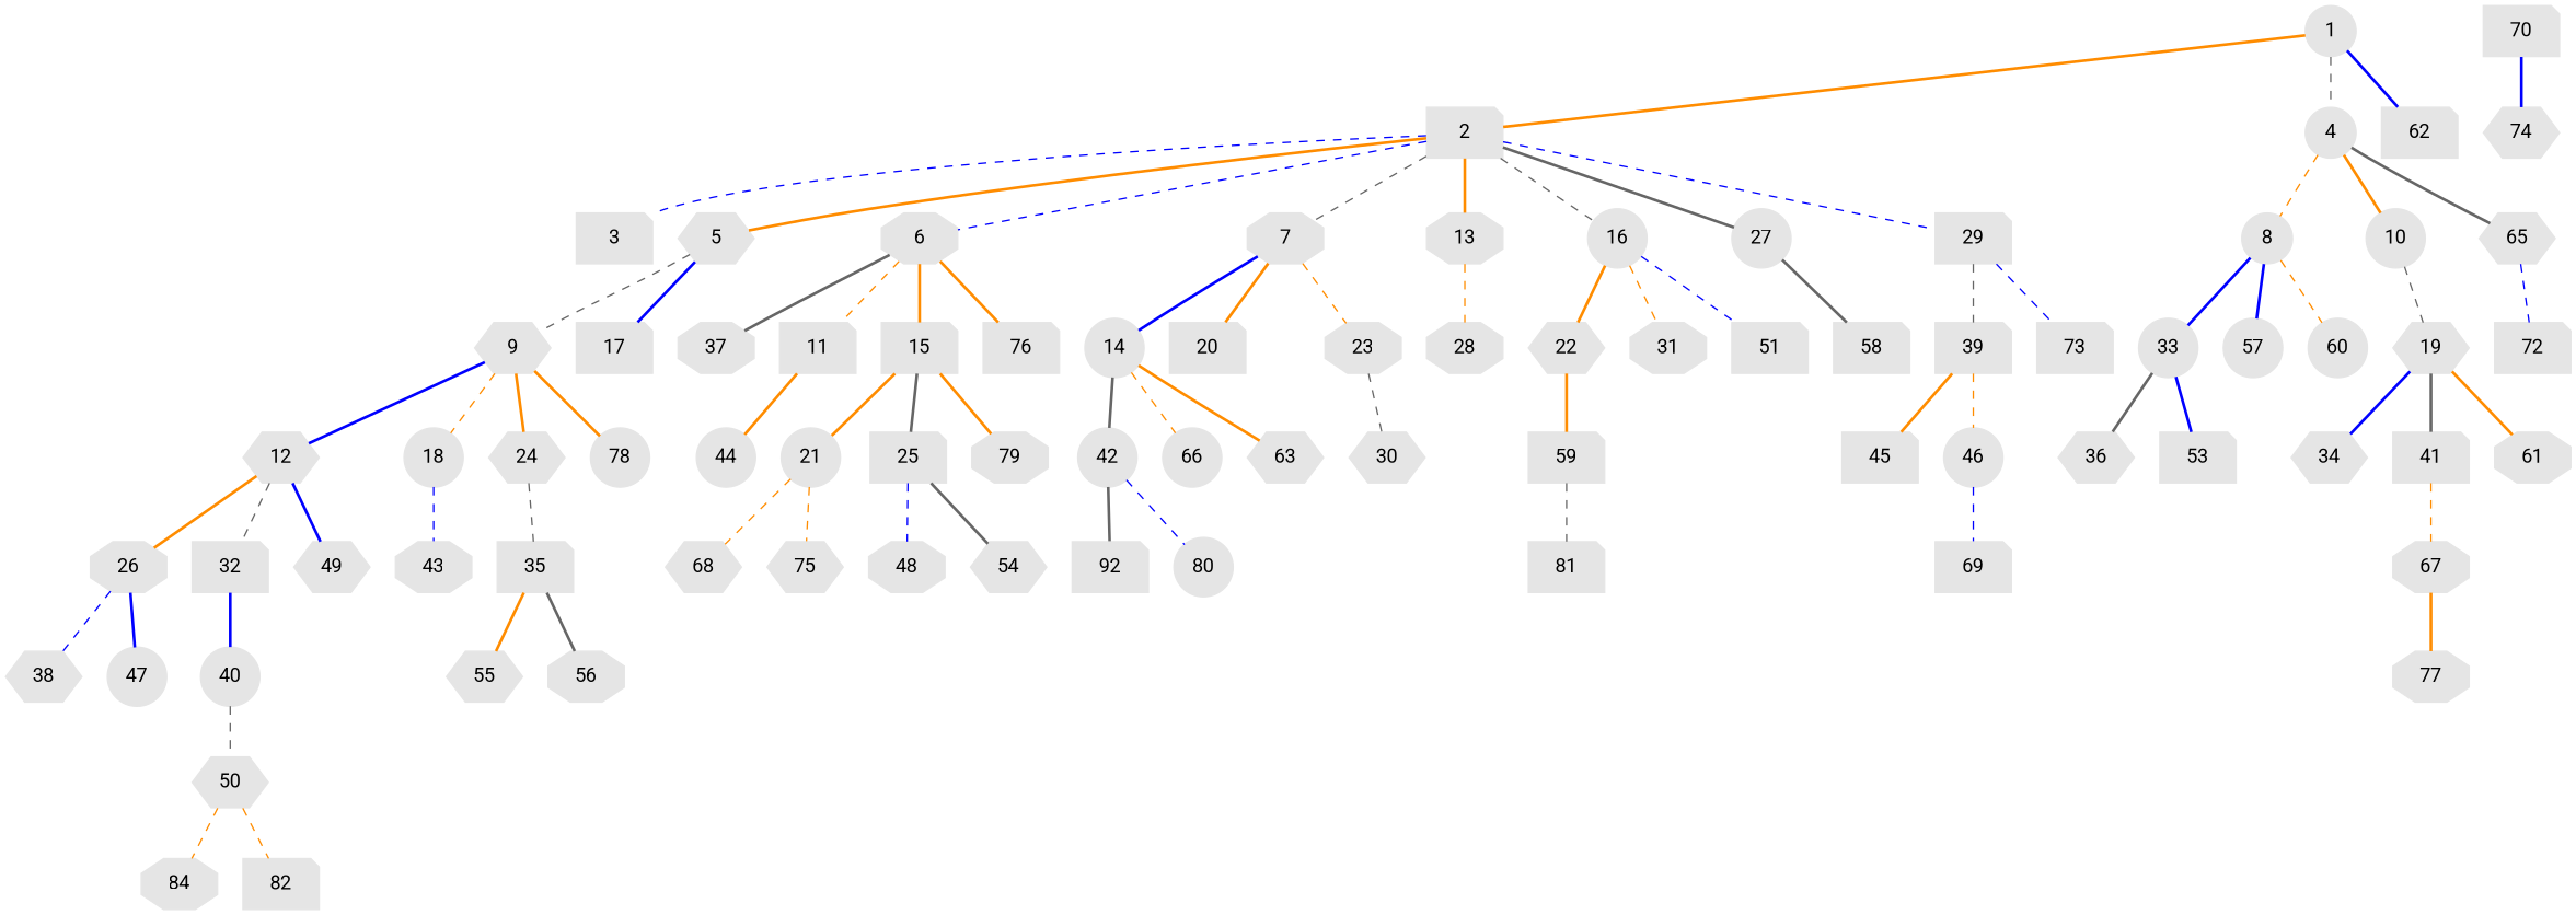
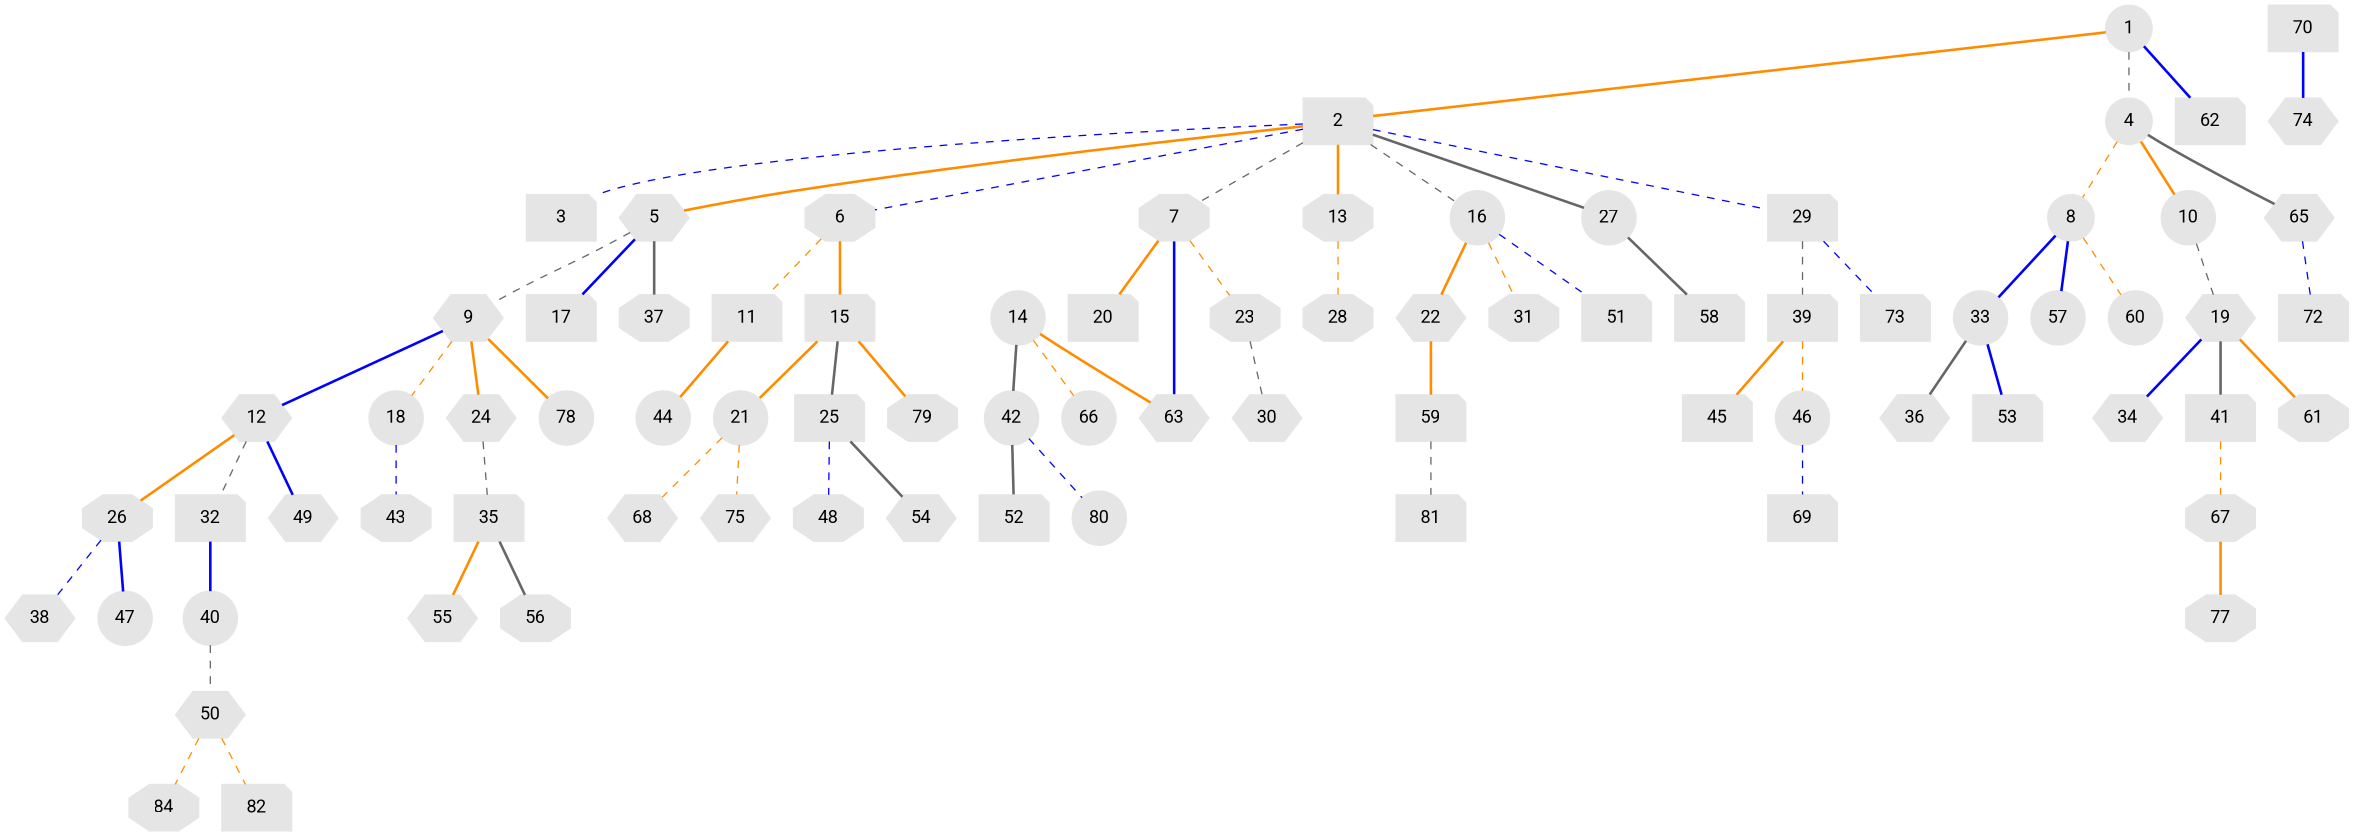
  graph {
    fontname=Roboto
    node [color=gray90 fontname=Roboto shape=note style=filled]
    edge [color=darkorange fontname=Roboto style=bold]
    1 [shape=circle]
    2
    4 [shape=circle]
    62
    3
    5 [shape=hexagon]
    6 [shape=octagon]
    7 [shape=octagon]
    13 [shape=octagon]
    16 [shape=circle]
    27 [shape=circle]
    29
    8 [shape=circle]
    10 [shape=circle]
    65 [shape=hexagon]
    9 [shape=hexagon]
    17
    11
    15
    37 [shape=octagon]
-   76
    14 [shape=circle]
    20
    23 [shape=octagon]
    28 [shape=octagon]
    22 [shape=hexagon]
    31 [shape=octagon]
    51
    58
    39
    73
    33 [shape=circle]
    57 [shape=circle]
    60 [shape=circle]
    19 [shape=hexagon]
    72
    12 [shape=hexagon]
    18 [shape=circle]
    24 [shape=hexagon]
    78 [shape=circle]
    44 [shape=circle]
    21 [shape=circle]
    25
    79 [shape=octagon]
    42 [shape=circle]
    63 [shape=hexagon]
    66 [shape=circle]
    30 [shape=hexagon]
    36 [shape=hexagon]
    53
    26 [shape=octagon]
    32
    49 [shape=hexagon]
    43 [shape=octagon]
    35
    34 [shape=hexagon]
    41
    61 [shape=octagon]
    74 [shape=hexagon]
    70
    38 [shape=hexagon]
    47 [shape=circle]
    40 [shape=circle]
-   52 [label=92]
+   52
    80 [shape=circle]
    68 [shape=hexagon]
    75 [shape=hexagon]
    48 [shape=octagon]
    54 [shape=hexagon]
    59
    67 [shape=octagon]
    81
    55 [shape=hexagon]
    56 [shape=octagon]
    45
    46 [shape=circle]
    50 [shape=hexagon]
    69
    n79 [label=84 shape=octagon]
    82
    77 [shape=octagon]
    1 -- 2
    1 -- 4 [color=gray40 style=dashed]
    1 -- 62 [color=blue]
    2 -- 3 [color=blue style=dashed]
    2 -- 5
    2 -- 6 [color=blue style=dashed]
    2 -- 7 [color=gray40 style=dashed]
    2 -- 13
    2 -- 16 [color=gray40 style=dashed]
    2 -- 27 [color=gray40]
    2 -- 29 [color=blue style=dashed]
    4 -- 8 [style=dashed]
    4 -- 10
    4 -- 65 [color=gray40]
    5 -- 9 [color=gray40 style=dashed]
    5 -- 17 [color=blue]
    6 -- 11 [style=dashed]
    6 -- 15
-   6 -- 37 [color=gray40]
-   6 -- 76
-   7 -- 14 [color=blue]
+   5 -- 37 [color=gray40]
+   7 -- 63 [color=blue]
    7 -- 20
    7 -- 23 [style=dashed]
    13 -- 28 [style=dashed]
    16 -- 22
    16 -- 31 [style=dashed]
    16 -- 51 [color=blue style=dashed]
    27 -- 58 [color=gray40]
    29 -- 39 [color=gray40 style=dashed]
    29 -- 73 [color=blue style=dashed]
    8 -- 33 [color=blue]
    8 -- 57 [color=blue]
    8 -- 60 [style=dashed]
    10 -- 19 [color=gray40 style=dashed]
    65 -- 72 [color=blue style=dashed]
    9 -- 12 [color=blue]
    9 -- 18 [style=dashed]
    9 -- 24
    9 -- 78
    11 -- 44
    15 -- 21
    15 -- 25 [color=gray40]
    15 -- 79
    14 -- 42 [color=gray40]
    14 -- 63
    14 -- 66 [style=dashed]
    23 -- 30 [color=gray40 style=dashed]
    22 -- 59
    39 -- 45
    39 -- 46 [style=dashed]
    33 -- 36 [color=gray40]
    33 -- 53 [color=blue]
    19 -- 34 [color=blue]
    19 -- 41 [color=gray40]
    19 -- 61
    12 -- 26
    12 -- 32 [color=gray40 style=dashed]
    12 -- 49 [color=blue]
    18 -- 43 [color=blue style=dashed]
    24 -- 35 [color=gray40 style=dashed]
    21 -- 68 [style=dashed]
    21 -- 75 [style=dashed]
    25 -- 48 [color=blue style=dashed]
    25 -- 54 [color=gray40]
    42 -- 52 [color=gray40]
    42 -- 80 [color=blue style=dashed]
    26 -- 38 [color=blue style=dashed]
    26 -- 47 [color=blue]
    32 -- 40 [color=blue]
    35 -- 55
    35 -- 56 [color=gray40]
    41 -- 67 [style=dashed]
    70 -- 74 [color=blue]
    40 -- 50 [color=gray40 style=dashed]
    59 -- 81 [color=gray40 style=dashed]
    67 -- 77
    46 -- 69 [color=blue style=dashed]
    50 -- n79 [style=dashed]
    50 -- 82 [style=dashed]
  }
